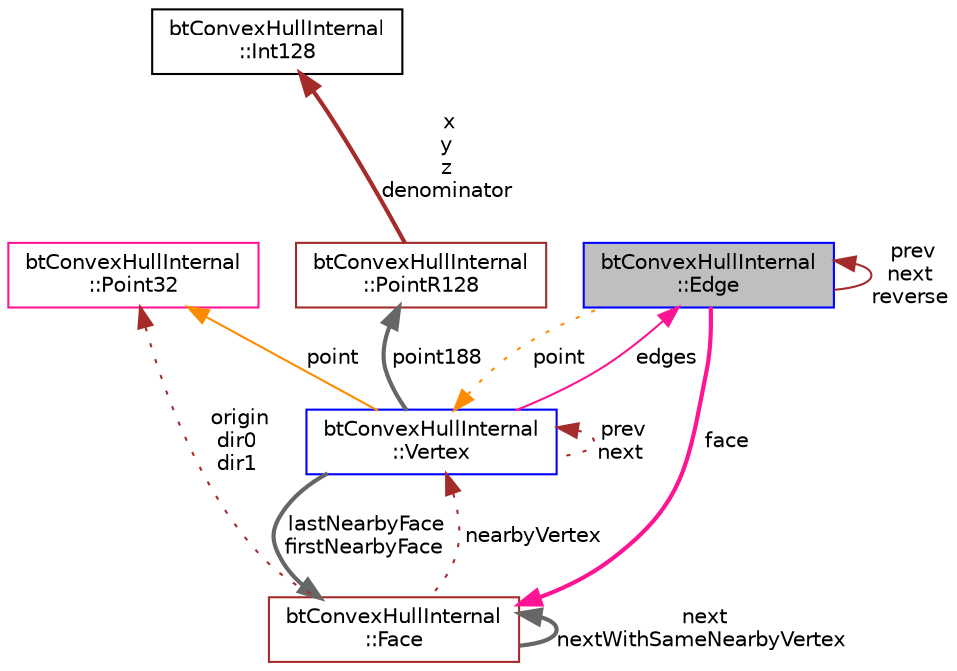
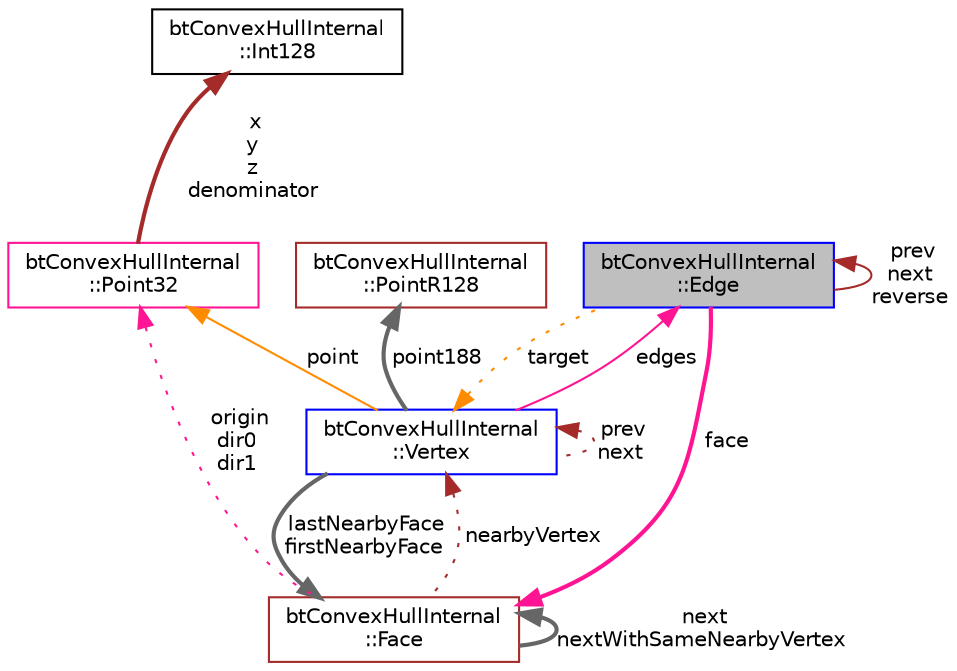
  digraph {
    node [color=blue fillcolor=white fontname=Helvetica fontsize=10 shape=record style=filled]
    edge [color=brown dir=back fontname=Helvetica fontsize=10 labelfontname=Helvetica labelfontsize=10 style=bold]
    n1 [fillcolor=grey75 fontcolor=black height=0.2 label="btConvexHullInternal\l::Edge" width=0.4]
    n2 [height=0.2 label="btConvexHullInternal\l::Vertex" width=0.4]
    n3 [color=brown height=0.2 label="btConvexHullInternal\l::Face" width=0.4]
    n4 [color=deeppink height=0.2 label="btConvexHullInternal\l::Point32" width=0.4]
    n5 [color=brown height=0.2 label="btConvexHullInternal\l::PointR128" width=0.4]
    n6 [color=black height=0.2 label="btConvexHullInternal\l::Int128" width=0.4]
    n1 -> n1 [label=" prev\nnext\nreverse" style=solid]
    n1 -> n2 [color=deeppink label=" edges" style=solid]
-   n2 -> n1 [color=darkorange label=" point" style=dotted]
+   n2 -> n1 [color=darkorange label=" target" style=dotted]
    n2 -> n2 [label=" prev\nnext" style=dotted]
    n2 -> n3 [label=" nearbyVertex" style=dotted]
    n3 -> n1 [color=deeppink label=" face"]
    n3 -> n2 [color=gray40 label=" lastNearbyFace\nfirstNearbyFace"]
    n3 -> n3 [color=gray40 label=" next\nnextWithSameNearbyVertex"]
    n4 -> n2 [color=darkorange label=" point" style=solid]
-   n4 -> n3 [label=" origin\ndir0\ndir1" style=dotted]
+   n4 -> n3 [color=deeppink label=" origin\ndir0\ndir1" style=dotted]
    n5 -> n2 [color=gray40 label=" point188"]
-   n6 -> n5 [label=" x\ny\nz\ndenominator"]
+   n6 -> n4 [label=" x\ny\nz\ndenominator"]
  }
